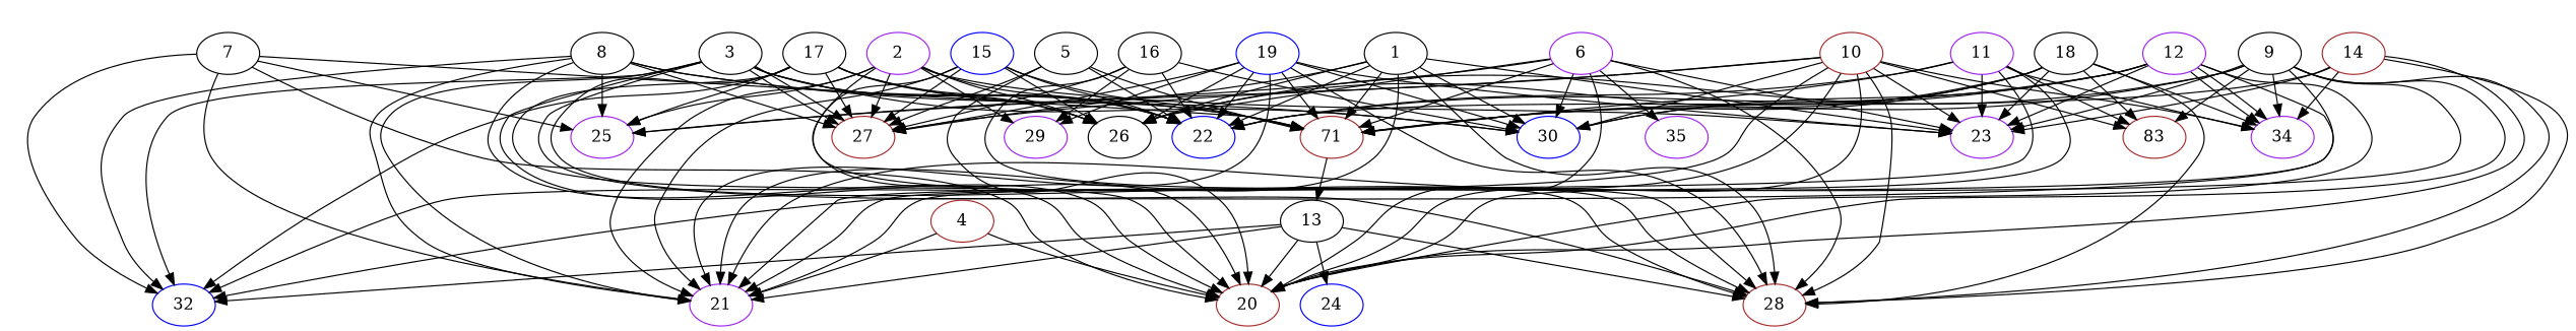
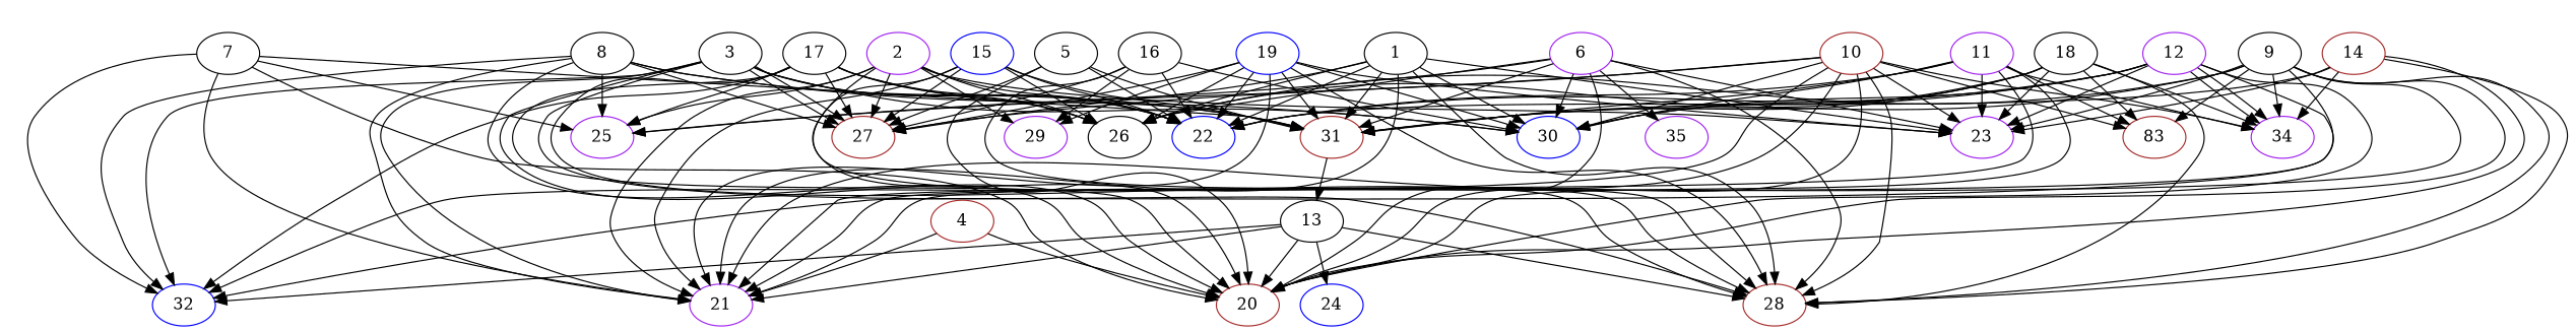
  digraph {
    node [alpha=0.03 color=black]
    1 [alpha=0.15 expect_size=16373760]
    21 [alpha=0.14 color=purple expect_size=9302016]
    22 [color=blue expect_size=13250560]
    23 [alpha=0.08 color=purple expect_size=48822272]
    26 [alpha=0.14 expect_size=17812480]
    27 [alpha=0.18 color=brown expect_size=39059456]
    28 [alpha=0.19 color=brown expect_size=46200832]
    30 [alpha=0.18 color=blue expect_size=47566848]
-   31 [alpha=0.20 color=brown expect_size=8361984 label=71]
+   31 [alpha=0.20 color=brown expect_size=8361984]
    13 [alpha=0.09 expect_size=51335168]
    2 [alpha=0.17 color=purple expect_size=51471360]
    25 [alpha=0.17 color=purple expect_size=33457152]
    29 [alpha=0.04 color=purple expect_size=5248000]
    3 [alpha=0.15 expect_size=39825408]
    20 [color=brown expect_size=35767296]
    32 [alpha=0.04 color=blue expect_size=40322048]
    4 [alpha=0.11 color=brown expect_size=48243712]
    5 [alpha=0.13 expect_size=13692928]
    6 [alpha=0.14 color=purple expect_size=31207424]
    35 [alpha=0.08 color=purple expect_size=43593728]
    7 [alpha=0.16 expect_size=21862400]
    8 [alpha=0.09 expect_size=45019136]
    9 [alpha=0.16 expect_size=14115840]
    n24 [alpha=0.07 color=brown expect_size=48117760 label=83]
    34 [alpha=0.05 color=purple expect_size=19145728]
    10 [alpha=0.09 color=brown expect_size=27266048]
    11 [alpha=0.02 color=purple expect_size=22144000]
    12 [alpha=0.15 color=purple expect_size=11404288]
    24 [alpha=0.10 color=blue expect_size=23673856]
    14 [alpha=0.04 color=brown expect_size=38545408]
    15 [alpha=0.13 color=blue expect_size=18221056]
    16 [alpha=0.09 expect_size=48201728]
    17 [expect_size=33098752]
    18 [expect_size=24624128]
    19 [alpha=0.18 color=blue expect_size=44780544]
    1 -> 21
    1 -> 22
    1 -> 23
    1 -> 26
    1 -> 27
    1 -> 28
    1 -> 30
    1 -> 31
    31 -> 13
    13 -> 21
    13 -> 28
    13 -> 20
    13 -> 32
    13 -> 24
    2 -> 21
    2 -> 22
    2 -> 23
    2 -> 26
    2 -> 27
    2 -> 28
    2 -> 25
    2 -> 29
    3 -> 21
    3 -> 22
    3 -> 26
    3 -> 27
    3 -> 27
    3 -> 28
    3 -> 30
    3 -> 20
    3 -> 32
    4 -> 21
    4 -> 20
    5 -> 22
    5 -> 27
    5 -> 31
    5 -> 20
    6 -> 23
    6 -> 26
    6 -> 28
    6 -> 30
    6 -> 31
    6 -> 25
    6 -> 20
    6 -> 35
    7 -> 21
    7 -> 31
    7 -> 25
    7 -> 20
    7 -> 32
    8 -> 21
    8 -> 27
    8 -> 30
    8 -> 31
    8 -> 25
    8 -> 20
    8 -> 32
    9 -> 21
    9 -> 23
    9 -> 26
    9 -> 28
    9 -> 31
    9 -> 20
    9 -> 32
    9 -> n24
    9 -> 34
    10 -> 21
    10 -> 23
    10 -> 27
    10 -> 28
    10 -> 30
    10 -> 25
    10 -> 20
    10 -> 32
    10 -> n24
    10 -> 34
    11 -> 21
    11 -> 22
    11 -> 23
+   11 -> 30
    11 -> 31
    11 -> 20
    11 -> n24
    11 -> 34
    12 -> 21
    12 -> 22
    12 -> 23
    12 -> 30
    12 -> 31
    12 -> 20
    12 -> 34
    12 -> 34
    14 -> 22
    14 -> 23
    14 -> 28
    14 -> 20
    14 -> 34
    15 -> 21
    15 -> 22
    15 -> 26
    15 -> 27
    15 -> 31
    15 -> 20
    16 -> 22
    16 -> 27
    16 -> 28
    16 -> 30
    16 -> 29
    17 -> 22
    17 -> 26
    17 -> 27
    17 -> 28
    17 -> 31
    17 -> 25
    17 -> 20
    17 -> 32
    18 -> 23
    18 -> 26
    18 -> 28
    18 -> 30
    18 -> 31
    18 -> n24
    18 -> 34
    19 -> 21
    19 -> 22
    19 -> 23
    19 -> 26
    19 -> 27
    19 -> 28
    19 -> 30
    19 -> 31
    19 -> 29
  }
